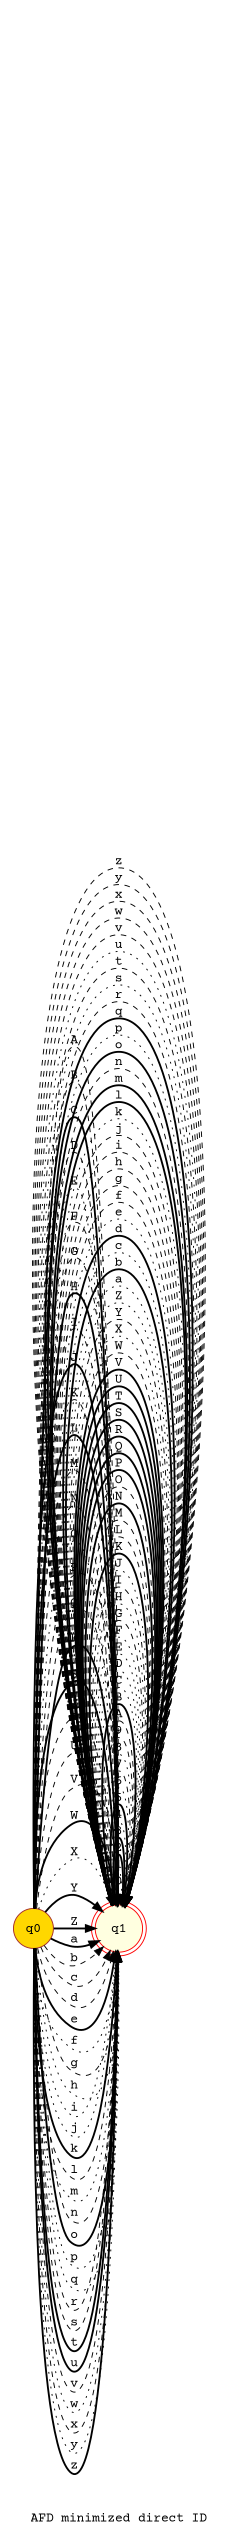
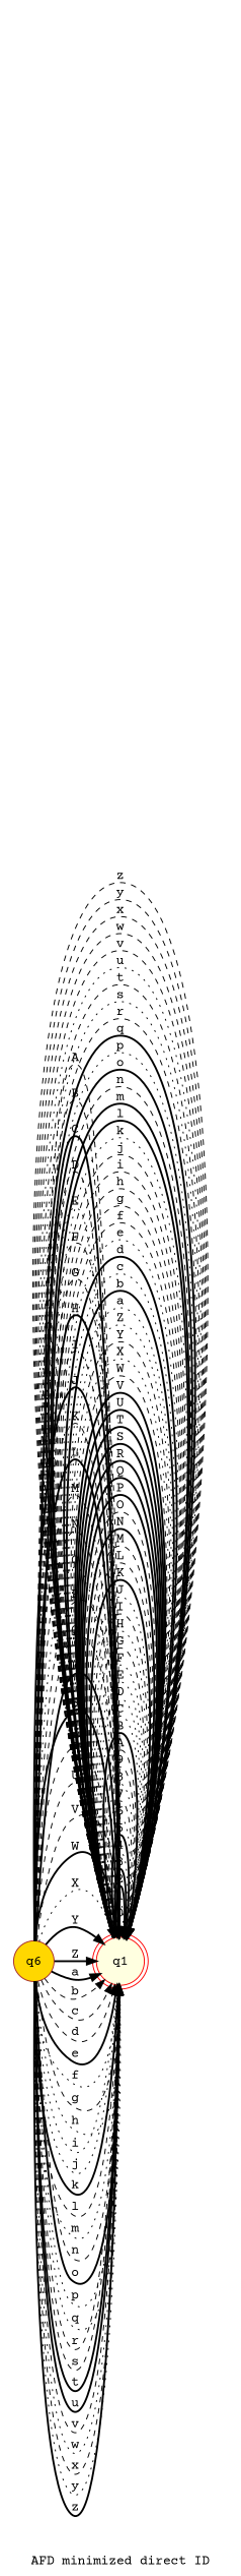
  digraph {
    label="AFD minimized direct ID"
    rankdir=LR
    fontname="Courier Prime"
    node [style=filled fontname="Courier Prime"]
    edge [style=dashed fontname="Courier Prime"]
-   n1 [label=q0 shape=circle fillcolor=gold color=brown]
+   n1 [label=q6 shape=circle fillcolor=gold color=brown]
    n2 [label=q1 shape=doublecircle fillcolor=lightyellow color=red]
    n1 -> n2 [label=A]
    n1 -> n2 [label=B]
    n1 -> n2 [label=C style=bold]
    n1 -> n2 [label=D]
    n1 -> n2 [label=E style=dotted]
    n1 -> n2 [label=F]
    n1 -> n2 [label=G]
    n1 -> n2 [label=H style=bold]
    n1 -> n2 [label=I]
    n1 -> n2 [label=J style=bold]
    n1 -> n2 [label=K]
    n1 -> n2 [label=L style=bold]
    n1 -> n2 [label=M]
    n1 -> n2 [label=N]
    n1 -> n2 [label=O style=dotted]
    n1 -> n2 [label=P]
    n1 -> n2 [label=Q]
    n1 -> n2 [label=R style=bold]
    n1 -> n2 [label=S style=bold]
    n1 -> n2 [label=T]
    n1 -> n2 [label=U]
    n1 -> n2 [label=V]
    n1 -> n2 [label=W style=bold]
    n1 -> n2 [label=X style=dotted]
    n1 -> n2 [label=Y style=bold]
    n1 -> n2 [label=Z style=bold]
    n1 -> n2 [label=a style=bold]
    n1 -> n2 [label=b]
    n1 -> n2 [label=c]
    n1 -> n2 [label=d]
    n1 -> n2 [label=e style=bold]
    n1 -> n2 [label=f style=dotted]
    n1 -> n2 [label=g]
    n1 -> n2 [label=h style=dotted]
    n1 -> n2 [label=i style=dotted]
    n1 -> n2 [label=j style=dotted]
    n1 -> n2 [label=k style=bold]
    n1 -> n2 [label=l]
    n1 -> n2 [label=m style=dotted]
    n1 -> n2 [label=n]
    n1 -> n2 [label=o style=bold]
    n1 -> n2 [label=p style=dotted]
    n1 -> n2 [label=q style=dotted]
    n1 -> n2 [label=r]
    n1 -> n2 [label=s]
    n1 -> n2 [label=t style=bold]
    n1 -> n2 [label=u style=bold]
    n1 -> n2 [label=v]
    n1 -> n2 [label=w style=dotted]
    n1 -> n2 [label=x]
    n1 -> n2 [label=y style=dotted]
    n1 -> n2 [label=z style=bold]
    n2 -> n2 [label=0]
    n2 -> n2 [label=1 style=dotted]
    n2 -> n2 [label=2 style=bold]
    n2 -> n2 [label=3 style=bold]
    n2 -> n2 [label=4 style=dotted]
    n2 -> n2 [label=5 style=bold]
    n2 -> n2 [label=6 style=dotted]
    n2 -> n2 [label=7]
    n2 -> n2 [label=8 style=dotted]
    n2 -> n2 [label=9]
    n2 -> n2 [label=A]
    n2 -> n2 [label=B style=bold]
    n2 -> n2 [label=C style=dotted]
    n2 -> n2 [label=D style=dotted]
    n2 -> n2 [label=E style=dotted]
    n2 -> n2 [label=F style=dotted]
    n2 -> n2 [label=G]
    n2 -> n2 [label=H style=dotted]
    n2 -> n2 [label=I]
    n2 -> n2 [label=J style=dotted]
    n2 -> n2 [label=K style=bold]
    n2 -> n2 [label=L]
    n2 -> n2 [label=M]
    n2 -> n2 [label=N style=bold]
    n2 -> n2 [label=O]
    n2 -> n2 [label=P style=bold]
    n2 -> n2 [label=Q style=bold]
    n2 -> n2 [label=R style=bold]
    n2 -> n2 [label=S style=bold]
    n2 -> n2 [label=T style=bold]
    n2 -> n2 [label=U style=bold]
    n2 -> n2 [label=V style=bold]
    n2 -> n2 [label=W]
    n2 -> n2 [label=X style=dotted]
    n2 -> n2 [label=Y]
    n2 -> n2 [label=Z style=dotted]
    n2 -> n2 [label=a style=dotted]
    n2 -> n2 [label=b style=bold]
    n2 -> n2 [label=c style=dotted]
    n2 -> n2 [label=d style=bold]
    n2 -> n2 [label=e style=dotted]
    n2 -> n2 [label=f]
    n2 -> n2 [label=g]
    n2 -> n2 [label=h]
    n2 -> n2 [label=i]
    n2 -> n2 [label=j]
    n2 -> n2 [label=k style=dotted]
    n2 -> n2 [label=l style=bold]
    n2 -> n2 [label=m style=bold]
    n2 -> n2 [label=n]
    n2 -> n2 [label=o style=bold]
    n2 -> n2 [label=p style=dotted]
    n2 -> n2 [label=q style=bold]
    n2 -> n2 [label=r]
    n2 -> n2 [label=s style=dotted]
    n2 -> n2 [label=t]
    n2 -> n2 [label=u style=dotted]
    n2 -> n2 [label=v]
    n2 -> n2 [label=w]
    n2 -> n2 [label=x]
    n2 -> n2 [label=y]
    n2 -> n2 [label=z]
  }
